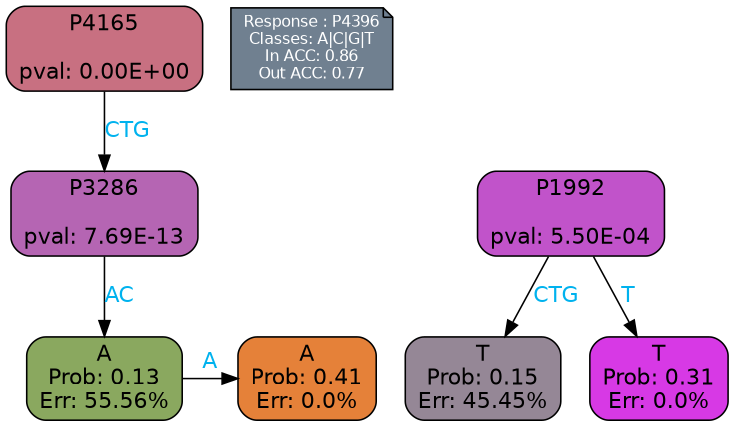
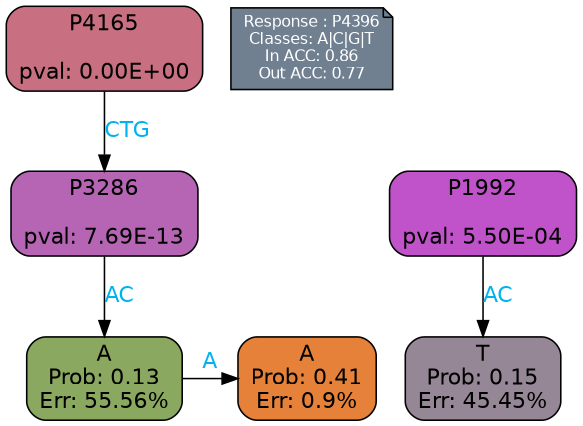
  digraph {
    ranksep=equally
    splines=polylines
    node [color=black fontname=helvetica shape=box style="filled, rounded"]
    edge [fontcolor=deepskyblue2 fontname=helvetica]
-   n1 [fillcolor="#e58139" label="A\nProb: 0.41\nErr: 0.0%"]
+   n1 [fillcolor="#e58139" label="A\nProb: 0.41\nErr: 0.9%"]
    n2 [fillcolor="#8aa85f" label="A\nProb: 0.13\nErr: 55.56%"]
    n3 [fillcolor="#958796" label="T\nProb: 0.15\nErr: 45.45%"]
-   n4 [fillcolor="#d739e5" label="T\nProb: 0.31\nErr: 0.0%"]
    n5 [align=left fillcolor=slategray fontcolor=white fontsize=10 label="Response : P4396\nClasses: A|C|G|T\nIn ACC: 0.86\nOut ACC: 0.77\n" shape=note style=filled]
    n6 [fillcolor="#c87081" label="P4165\n\npval: 0.00E+00"]
    n7 [fillcolor="#b565b3" label="P3286\n\npval: 7.69E-13"]
    n8 [fillcolor="#c153ca" label="P1992\n\npval: 5.50E-04"]
    subgraph sub_1 {
      rank=same
      n1
      n2
      n3
-     n4
    }
    subgraph sub_2 {
      rank=same
      n5
      n6
    }
    n2 -> n1 [label=A]
    n6 -> n7 [label=CTG]
    n7 -> n2 [label=AC]
-   n8 -> n3 [label=CTG]
-   n8 -> n4 [label=T]
+   n8 -> n3 [label=AC]
  }
